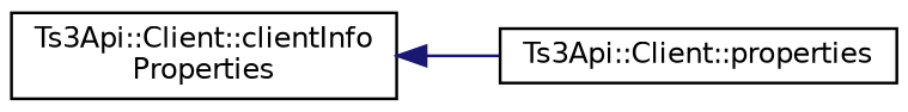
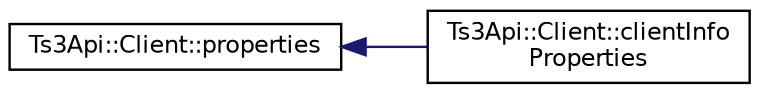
  digraph {
    rankdir=LR
    node [color=black fillcolor=white fontname=Helvetica fontsize=10 shape=record style=filled]
    n1 [height=0.2 label="Ts3Api::Client::properties" width=0.4]
    n2 [height=0.2 label="Ts3Api::Client::clientInfo\lProperties" width=0.4]
-   n2 -> n1 [color=midnightblue dir=back fontname=Helvetica fontsize=10 labelfontname=Helvetica labelfontsize=10 style=solid]
+   n1 -> n2 [color=midnightblue dir=back fontname=Helvetica fontsize=10 labelfontname=Helvetica labelfontsize=10 style=solid]
  }
